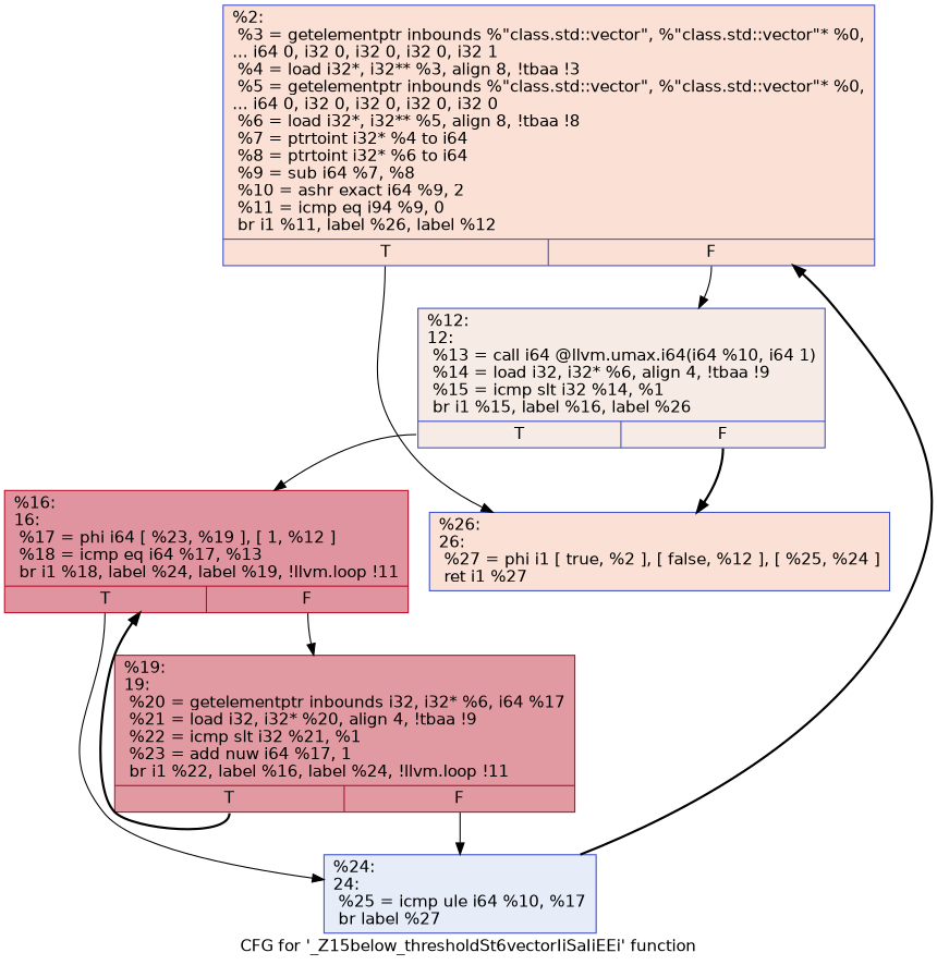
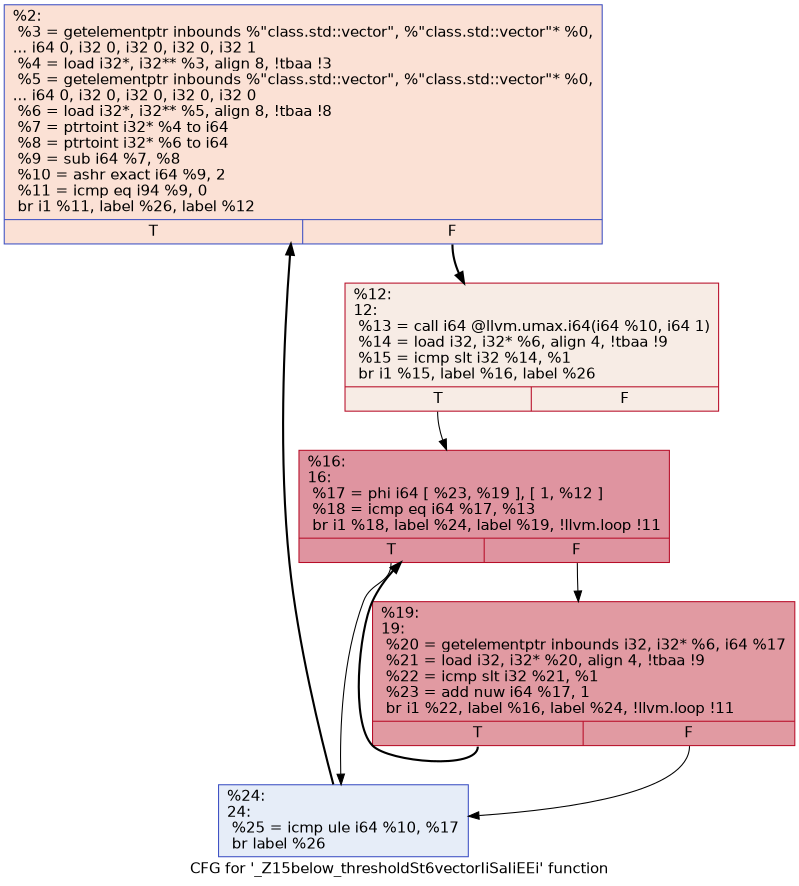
  digraph {
    fontname="DejaVu Sans"
    label="CFG for '_Z15below_thresholdSt6vectorIiSaIiEEi' function"
    node [color="#3d50c3ff" fillcolor="#f7bca170" fontname="DejaVu Sans" shape=record style=filled]
    edge [fontname="DejaVu Sans" style=solid tailport=s0]
    n1 [label="{%2:\l  %3 = getelementptr inbounds %\"class.std::vector\", %\"class.std::vector\"* %0,\l... i64 0, i32 0, i32 0, i32 0, i32 1\l  %4 = load i32*, i32** %3, align 8, !tbaa !3\l  %5 = getelementptr inbounds %\"class.std::vector\", %\"class.std::vector\"* %0,\l... i64 0, i32 0, i32 0, i32 0, i32 0\l  %6 = load i32*, i32** %5, align 8, !tbaa !8\l  %7 = ptrtoint i32* %4 to i64\l  %8 = ptrtoint i32* %6 to i64\l  %9 = sub i64 %7, %8\l  %10 = ashr exact i64 %9, 2\l  %11 = icmp eq i94 %9, 0\l  br i1 %11, label %26, label %12\l|{<s0>T|<s1>F}}"]
-   n2 [label="{%26:\l26:                                               \l  %27 = phi i1 [ true, %2 ], [ false, %12 ], [ %25, %24 ]\l  ret i1 %27\l}"]
-   n3 [fillcolor="#ecd3c570" label="{%12:\l12:                                               \l  %13 = call i64 @llvm.umax.i64(i64 %10, i64 1)\l  %14 = load i32, i32* %6, align 4, !tbaa !9\l  %15 = icmp slt i32 %14, %1\l  br i1 %15, label %16, label %26\l|{<s0>T|<s1>F}}"]
+   n3 [color="#b70d28ff" fillcolor="#ecd3c570" label="{%12:\l12:                                               \l  %13 = call i64 @llvm.umax.i64(i64 %10, i64 1)\l  %14 = load i32, i32* %6, align 4, !tbaa !9\l  %15 = icmp slt i32 %14, %1\l  br i1 %15, label %16, label %26\l|{<s0>T|<s1>F}}"]
    n4 [color="#b70d28ff" fillcolor="#b70d2870" label="{%16:\l16:                                               \l  %17 = phi i64 [ %23, %19 ], [ 1, %12 ]\l  %18 = icmp eq i64 %17, %13\l  br i1 %18, label %24, label %19, !llvm.loop !11\l|{<s0>T|<s1>F}}"]
-   n5 [fillcolor="#c7d7f070" label="{%24:\l24:                                               \l  %25 = icmp ule i64 %10, %17\l  br label %27\l}"]
+   n5 [fillcolor="#c7d7f070" label="{%24:\l24:                                               \l  %25 = icmp ule i64 %10, %17\l  br label %26\l}"]
    n6 [color="#b70d28ff" fillcolor="#bb1b2c70" label="{%19:\l19:                                               \l  %20 = getelementptr inbounds i32, i32* %6, i64 %17\l  %21 = load i32, i32* %20, align 4, !tbaa !9\l  %22 = icmp slt i32 %21, %1\l  %23 = add nuw i64 %17, 1\l  br i1 %22, label %16, label %24, !llvm.loop !11\l|{<s0>T|<s1>F}}"]
-   n1 -> n2
-   n1 -> n3 [tailport=s1]
-   n3 -> n2 [style=bold tailport=s1]
+   n1 -> n3 [style=bold tailport=s1]
    n3 -> n4
    n4 -> n5
    n4 -> n6 [tailport=s1]
    n5 -> n1 [style=bold]
    n6 -> n4 [style=bold]
    n6 -> n5 [tailport=s1]
  }
